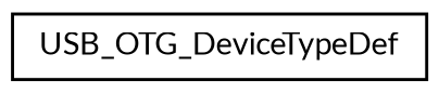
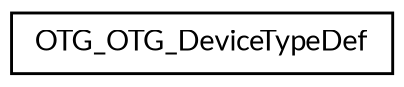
  digraph {
    rankdir=LR
    fontname=Lato
-   n1 [color=black fillcolor=white fontname=Lato fontsize=10 height=0.2 label=USB_OTG_DeviceTypeDef shape=record style=filled width=0.4]
+   n1 [color=black fillcolor=white fontname=Lato fontsize=10 height=0.2 label=OTG_OTG_DeviceTypeDef shape=record style=filled width=0.4]
  }
